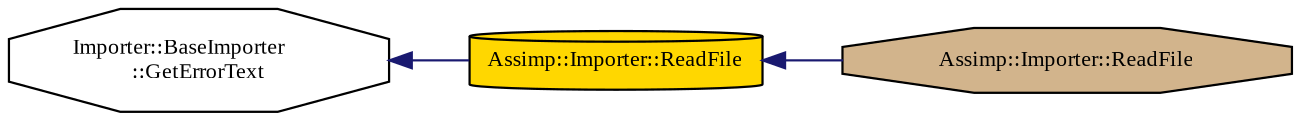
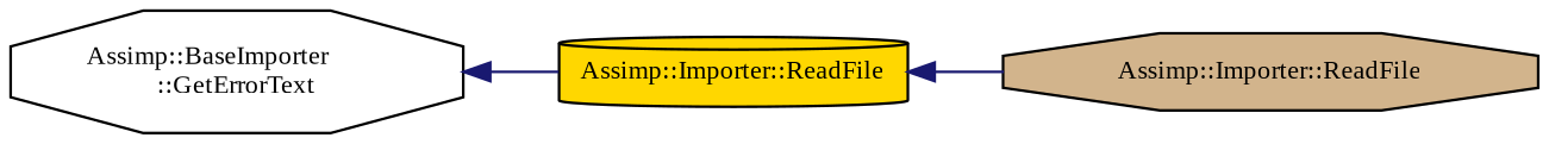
  digraph {
    rankdir=LR
    fontname="Liberation Serif"
    node [color=black fontname="Liberation Serif" fontsize=10 shape=octagon style=filled]
    edge [color=midnightblue dir=back fontname="Liberation Serif" fontsize=10 labelfontname=Helvetica labelfontsize=10 style=solid]
-   n1 [fillcolor=white fontcolor=black height=0.2 label="Importer::BaseImporter\l::GetErrorText" width=0.4]
+   n1 [fillcolor=white fontcolor=black height=0.2 label="Assimp::BaseImporter\l::GetErrorText" width=0.4]
    n2 [fillcolor=gold height=0.2 label="Assimp::Importer::ReadFile" shape=cylinder width=0.4]
    n3 [fillcolor=tan height=0.2 label="Assimp::Importer::ReadFile" width=0.4]
    n1 -> n2
    n2 -> n3
  }
